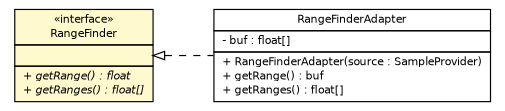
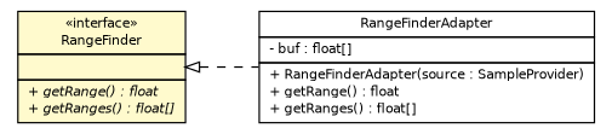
  digraph {
    nodesep=0.25
    ranksep=0.5
    rankdir=LR
    node [fontcolor=black fontname=Helvetica fontsize=9.0 shape=plaintext]
    n1 [label=<<table title="lejos.robotics.RangeFinder" border="0" cellborder="1" cellspacing="0" cellpadding="2" port="p" bgcolor="lemonChiffon" href="./RangeFinder.html"> 		<tr><td><table border="0" cellspacing="0" cellpadding="1"> <tr><td align="center" balign="center"> &#171;interface&#187; </td></tr> <tr><td align="center" balign="center"> RangeFinder </td></tr> 		</table></td></tr> 		<tr><td><table border="0" cellspacing="0" cellpadding="1"> <tr><td align="left" balign="left">  </td></tr> 		</table></td></tr> 		<tr><td><table border="0" cellspacing="0" cellpadding="1"> <tr><td align="left" balign="left"><font face="Helvetica-Oblique" point-size="9.0"> + getRange() : float </font></td></tr> <tr><td align="left" balign="left"><font face="Helvetica-Oblique" point-size="9.0"> + getRanges() : float[] </font></td></tr> 		</table></td></tr> 		</table>>]
-   n2 [label=<<table title="lejos.robotics.RangeFinderAdapter" border="0" cellborder="1" cellspacing="0" cellpadding="2" port="p" href="./RangeFinderAdapter.html"> 		<tr><td><table border="0" cellspacing="0" cellpadding="1"> <tr><td align="center" balign="center"> RangeFinderAdapter </td></tr> 		</table></td></tr> 		<tr><td><table border="0" cellspacing="0" cellpadding="1"> <tr><td align="left" balign="left"> - buf : float[] </td></tr> 		</table></td></tr> 		<tr><td><table border="0" cellspacing="0" cellpadding="1"> <tr><td align="left" balign="left"> + RangeFinderAdapter(source : SampleProvider) </td></tr> <tr><td align="left" balign="left"> + getRange() : buf </td></tr> <tr><td align="left" balign="left"> + getRanges() : float[] </td></tr> 		</table></td></tr> 		</table>>]
+   n2 [label=<<table title="lejos.robotics.RangeFinderAdapter" border="0" cellborder="1" cellspacing="0" cellpadding="2" port="p" href="./RangeFinderAdapter.html"> 		<tr><td><table border="0" cellspacing="0" cellpadding="1"> <tr><td align="center" balign="center"> RangeFinderAdapter </td></tr> 		</table></td></tr> 		<tr><td><table border="0" cellspacing="0" cellpadding="1"> <tr><td align="left" balign="left"> - buf : float[] </td></tr> 		</table></td></tr> 		<tr><td><table border="0" cellspacing="0" cellpadding="1"> <tr><td align="left" balign="left"> + RangeFinderAdapter(source : SampleProvider) </td></tr> <tr><td align="left" balign="left"> + getRange() : float </td></tr> <tr><td align="left" balign="left"> + getRanges() : float[] </td></tr> 		</table></td></tr> 		</table>>]
    n1 -> n2 [arrowtail=empty dir=back fontname=Helvetica fontsize=10 headport=p labelfontname=Helvetica labelfontsize=10 style=dashed tailport=p]
  }
